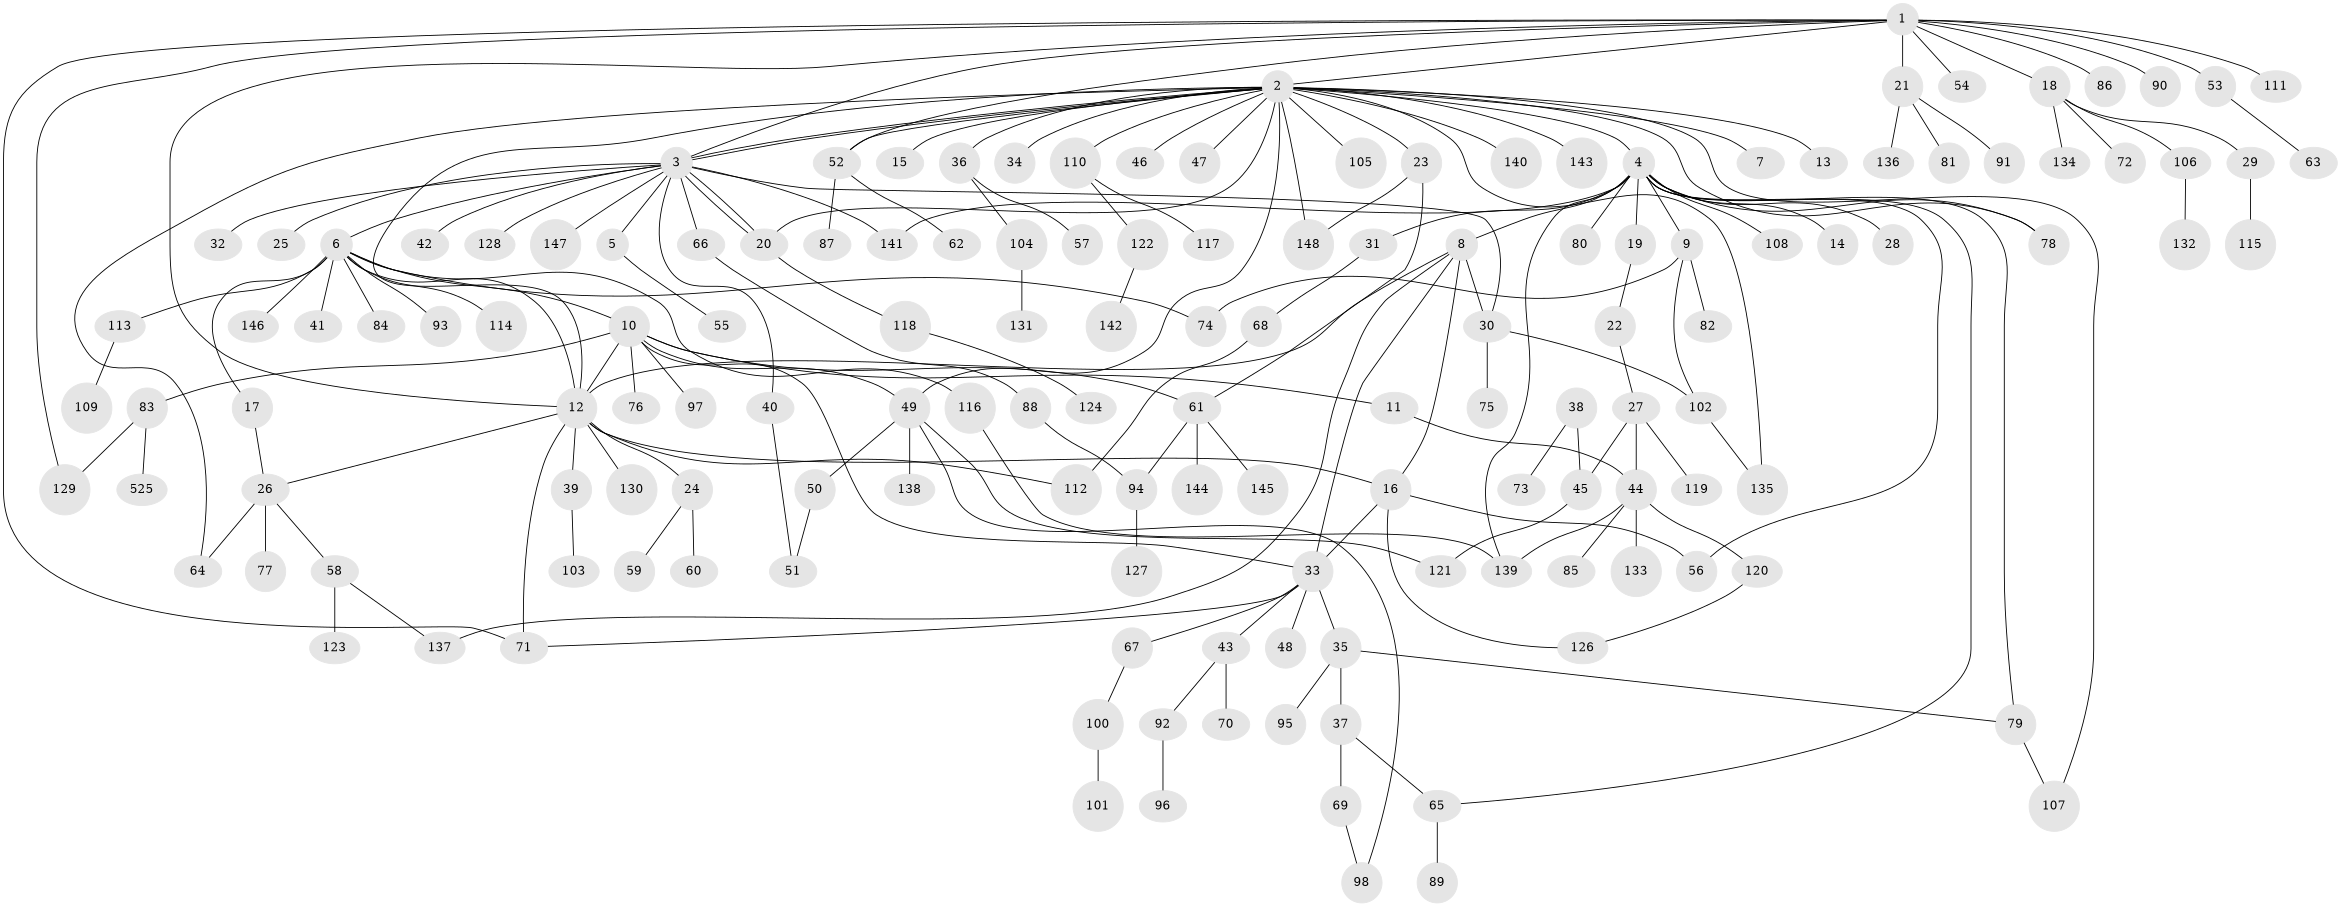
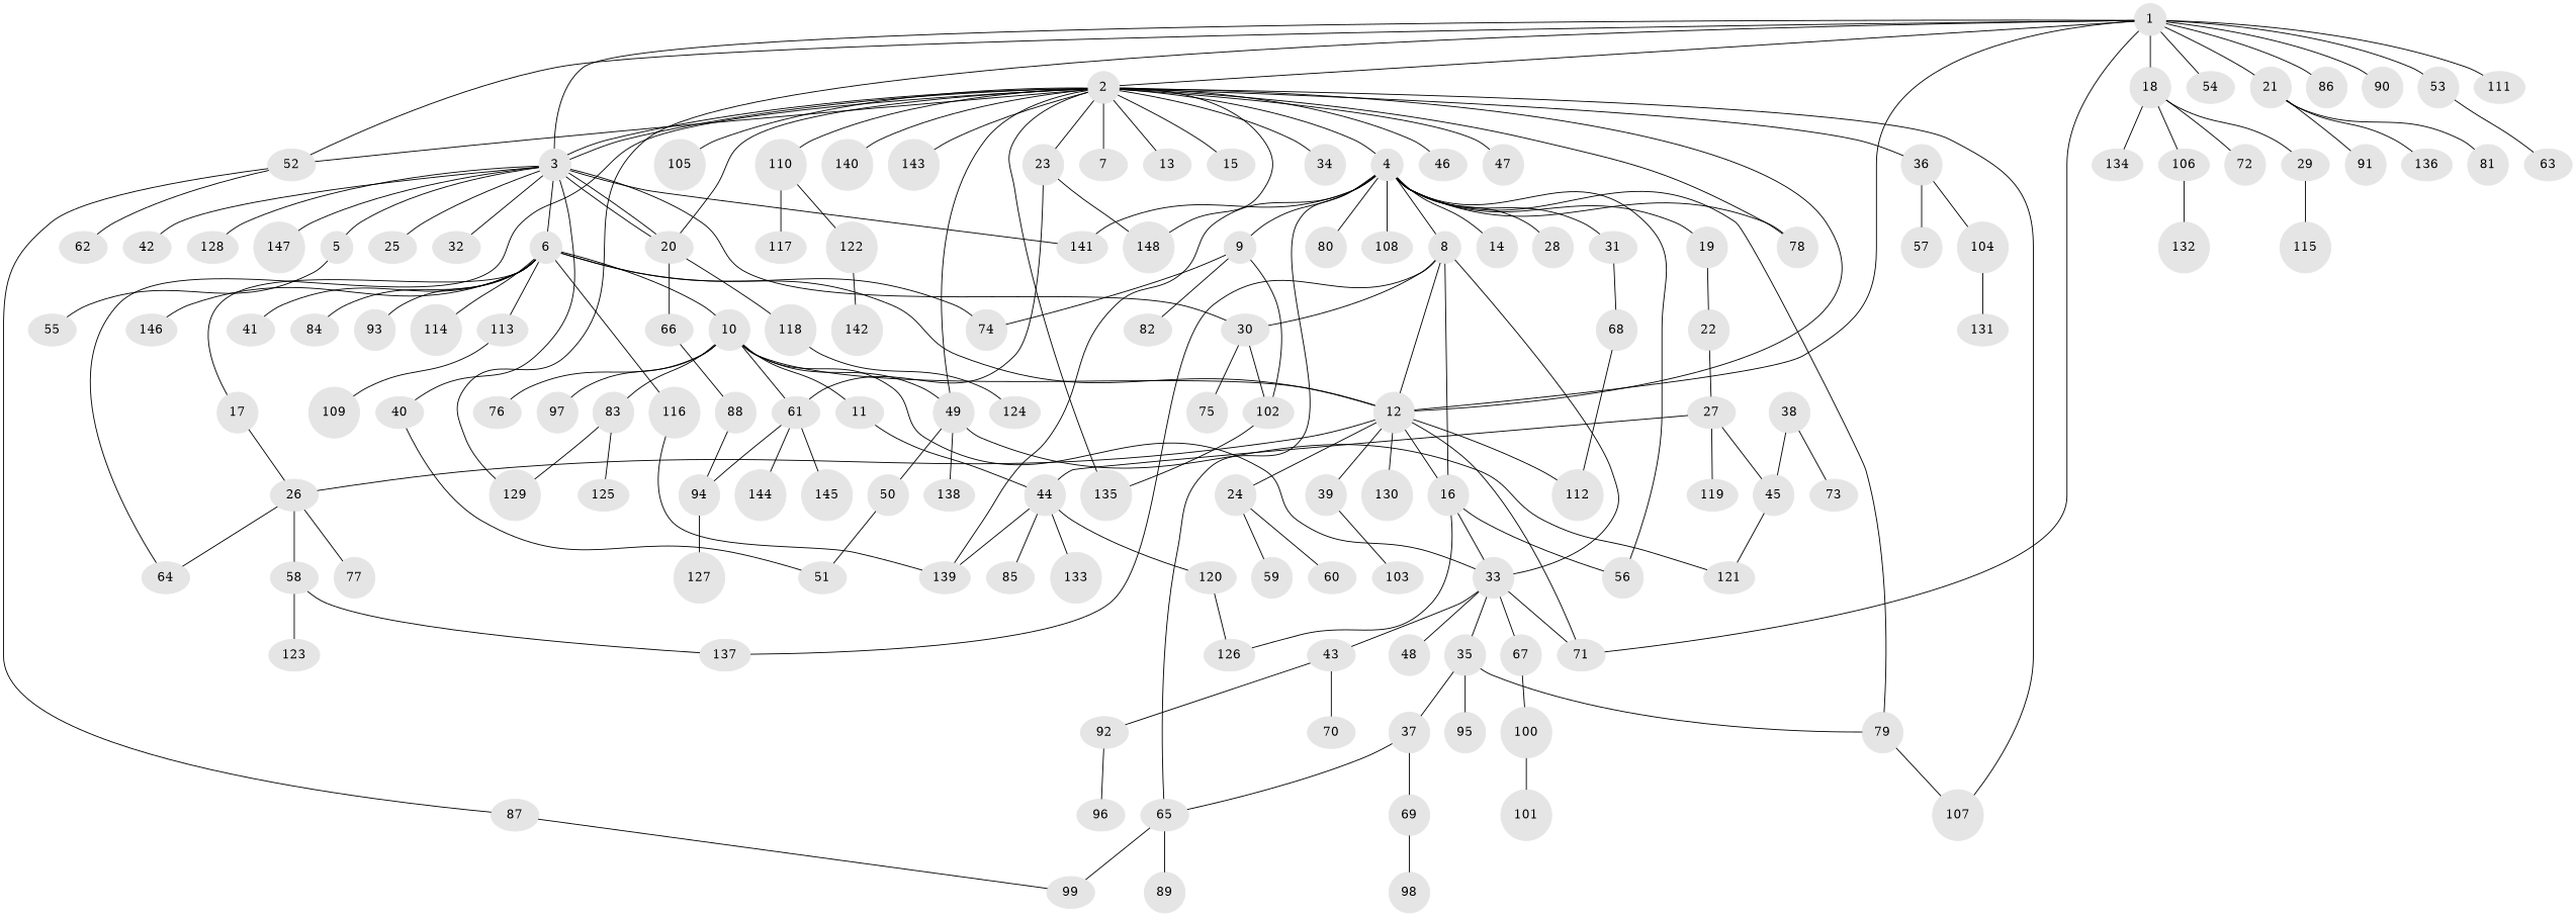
  graph {
    node [color=gray90 shape=circle style=filled]
    1
    2
    3
    12
    18
    21
    52 [shape=ellipse]
    53
    54 [shape=ellipse]
    71 [shape=ellipse]
    86
    90
    129
    111 [shape=ellipse]
    4
    7 [shape=ellipse]
    13 [shape=ellipse]
    15 [shape=ellipse]
    20 [shape=ellipse]
    23
    34
    36
    46 [shape=ellipse]
    47
    49
    64 [shape=ellipse]
    78
    105
    107
    110
    135
    140
    143
    148
    5
    6
    25 [shape=ellipse]
    30 [shape=ellipse]
    32 [shape=ellipse]
    40 [shape=ellipse]
    42 [shape=ellipse]
    66 [shape=ellipse]
    128 [shape=ellipse]
    141 [shape=ellipse]
    147
    16
    24
    26 [shape=ellipse]
    39
    112
    130
    29 [shape=ellipse]
    72
    106 [shape=ellipse]
    134 [shape=ellipse]
    81
    91
    136 [shape=ellipse]
    62 [shape=ellipse]
    87 [shape=ellipse]
    63 [shape=ellipse]
    8
    9
    14
    19
    28
    31 [shape=ellipse]
    56
    65 [shape=ellipse]
    79
    80
    108 [shape=ellipse]
    139 [shape=ellipse]
    118
    61 [shape=ellipse]
    57
    104
    121 [shape=ellipse]
    50
    98
    138 [shape=ellipse]
    117 [shape=ellipse]
    122
    55 [shape=ellipse]
    10
    17
    41 [shape=ellipse]
    74
    84 [shape=ellipse]
    93
    113 [shape=ellipse]
    114
    116
    146 [shape=ellipse]
    102 [shape=ellipse]
    75
    51 [shape=ellipse]
    88
    33
    137 [shape=ellipse]
    82 [shape=ellipse]
    22
    68
    89
+   99 [shape=ellipse]
    73 [shape=ellipse]
    11 [shape=ellipse]
    76 [shape=ellipse]
    83
    97
    109
    126 [shape=ellipse]
    35
    43 [shape=ellipse]
    48
    67
    44
    94
    144
    145
-   125 [shape=ellipse label=525]
+   125 [shape=ellipse]
    85 [shape=ellipse]
    120 [shape=ellipse]
    133
    59
    60 [shape=ellipse]
    58 [shape=ellipse]
    77
    103 [shape=ellipse]
    115
    132
    27 [shape=ellipse]
    124 [shape=ellipse]
    119 [shape=ellipse]
    45
    123 [shape=ellipse]
    38
    37
    95
    70 [shape=ellipse]
    92 [shape=ellipse]
    100
    69
    131 [shape=ellipse]
    96 [shape=ellipse]
    127
    101
    142
    1 -- 2
    1 -- 3
    1 -- 12
    1 -- 18
    1 -- 21
    1 -- 52
    1 -- 53
    1 -- 54
    1 -- 71
    1 -- 86
    1 -- 90
    1 -- 129
    1 -- 111
    2 -- 3
    2 -- 3
    2 -- 12
    2 -- 52
    2 -- 4
    2 -- 7
    2 -- 13
    2 -- 15
    2 -- 20
    2 -- 23
    2 -- 34
    2 -- 36
    2 -- 46
    2 -- 47
    2 -- 49
    2 -- 64
    2 -- 78
    2 -- 105
    2 -- 107
    2 -- 110
    2 -- 135
    2 -- 140
    2 -- 143
    2 -- 148
    3 -- 20
    3 -- 20
    3 -- 5
    3 -- 6
    3 -- 25
    3 -- 30
    3 -- 32
    3 -- 40
    3 -- 42
-   3 -- 66
+   20 -- 66
    3 -- 128
    3 -- 141
    3 -- 147
    12 -- 71
    12 -- 16
    12 -- 24
    12 -- 26
    12 -- 39
    12 -- 112
    12 -- 130
    18 -- 29
    18 -- 72
    18 -- 106
    18 -- 134
    21 -- 81
    21 -- 91
    21 -- 136
    52 -- 62
    52 -- 87
    53 -- 63
    4 -- 78
    4 -- 141
    4 -- 8
    4 -- 9
    4 -- 14
    4 -- 19
    4 -- 28
    4 -- 31
    4 -- 56
    4 -- 65
    4 -- 79
    4 -- 80
    4 -- 108
    4 -- 139
    20 -- 118
    23 -- 148
    23 -- 61
    36 -- 57
    36 -- 104
    49 -- 121
    49 -- 50
-   49 -- 98
    49 -- 138
    110 -- 117
    110 -- 122
    5 -- 55
    6 -- 12
    6 -- 10
    6 -- 17
    6 -- 41
    6 -- 74
    6 -- 84
    6 -- 93
    6 -- 113
    6 -- 114
    6 -- 116
    6 -- 146
    30 -- 102
    30 -- 75
    40 -- 51
    66 -- 88
    16 -- 56
    16 -- 33
    16 -- 126
    24 -- 59
    24 -- 60
    26 -- 64
    26 -- 58
    26 -- 77
    39 -- 103
    29 -- 115
    106 -- 132
+   87 -- 99
    8 -- 12
    8 -- 30
    8 -- 16
    8 -- 33
    8 -- 137
    9 -- 74
    9 -- 102
    9 -- 82
    19 -- 22
    31 -- 68
    65 -- 89
+   65 -- 99
    79 -- 107
    118 -- 124
    61 -- 94
    61 -- 144
    61 -- 145
    104 -- 131
    50 -- 51
    122 -- 142
    10 -- 12
    10 -- 49
    10 -- 61
    10 -- 33
    10 -- 11
    10 -- 76
    10 -- 83
    10 -- 97
    17 -- 26
    113 -- 109
    116 -- 139
    102 -- 135
    88 -- 94
    33 -- 71
    33 -- 35
    33 -- 43
    33 -- 48
    33 -- 67
    22 -- 27
    68 -- 112
    11 -- 44
    83 -- 129
    83 -- 125
    35 -- 79
    35 -- 37
    35 -- 95
    43 -- 70
    43 -- 92
    67 -- 100
    44 -- 139
    44 -- 85
    44 -- 120
    44 -- 133
    94 -- 127
    120 -- 126
    58 -- 137
    58 -- 123
    27 -- 44
    27 -- 119
    27 -- 45
    45 -- 121
    38 -- 73
    38 -- 45
    37 -- 65
    37 -- 69
    92 -- 96
    100 -- 101
    69 -- 98
  }
